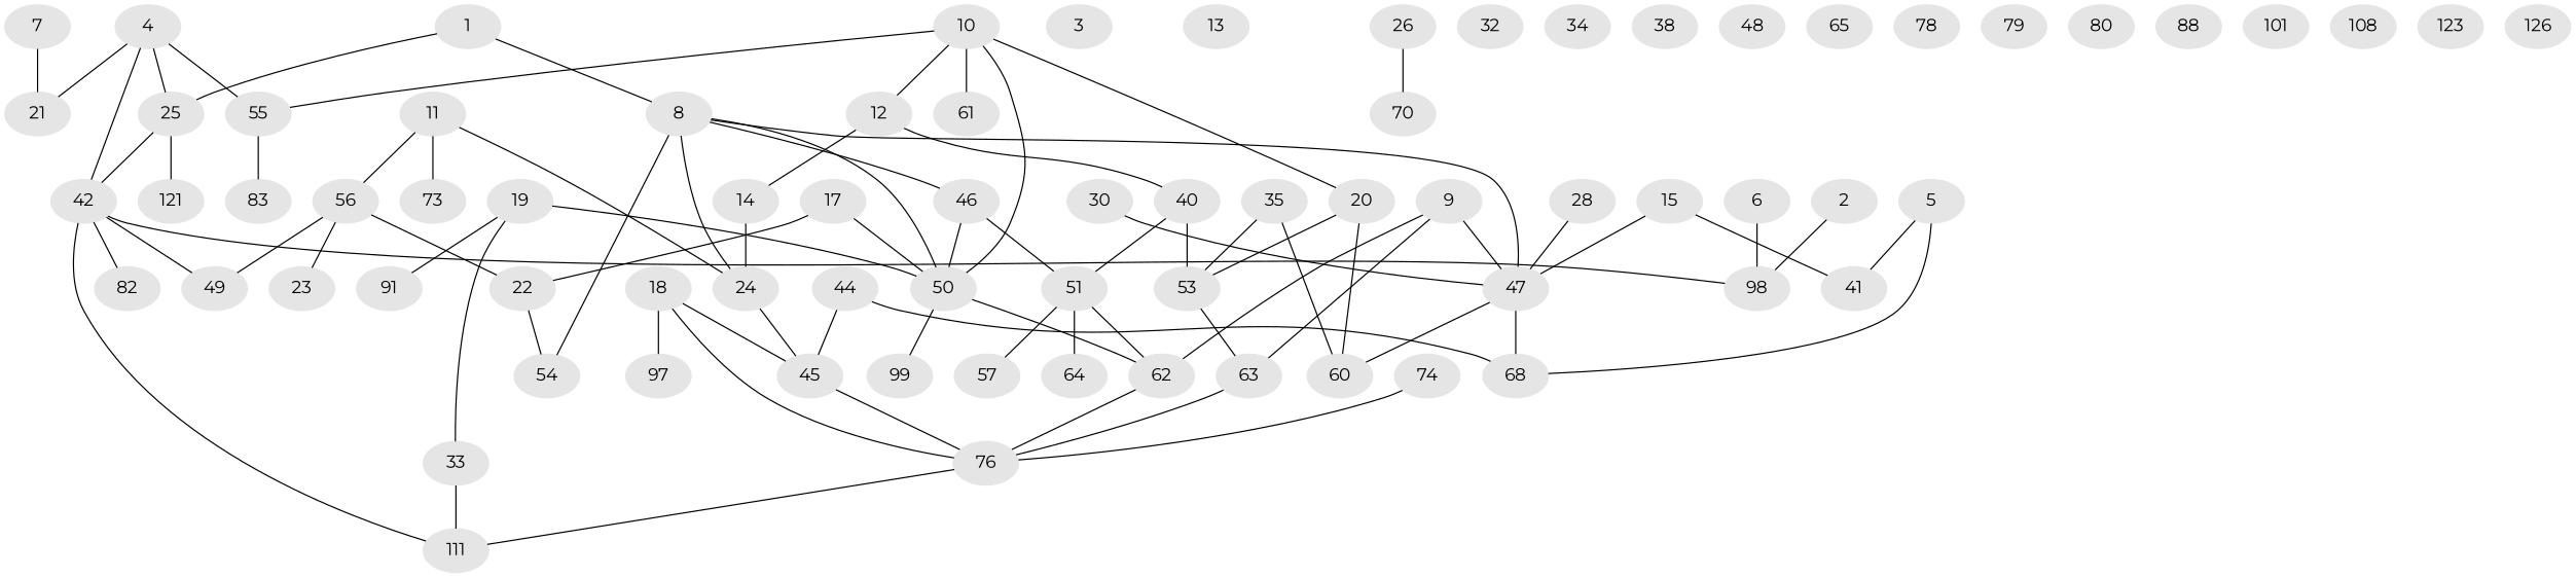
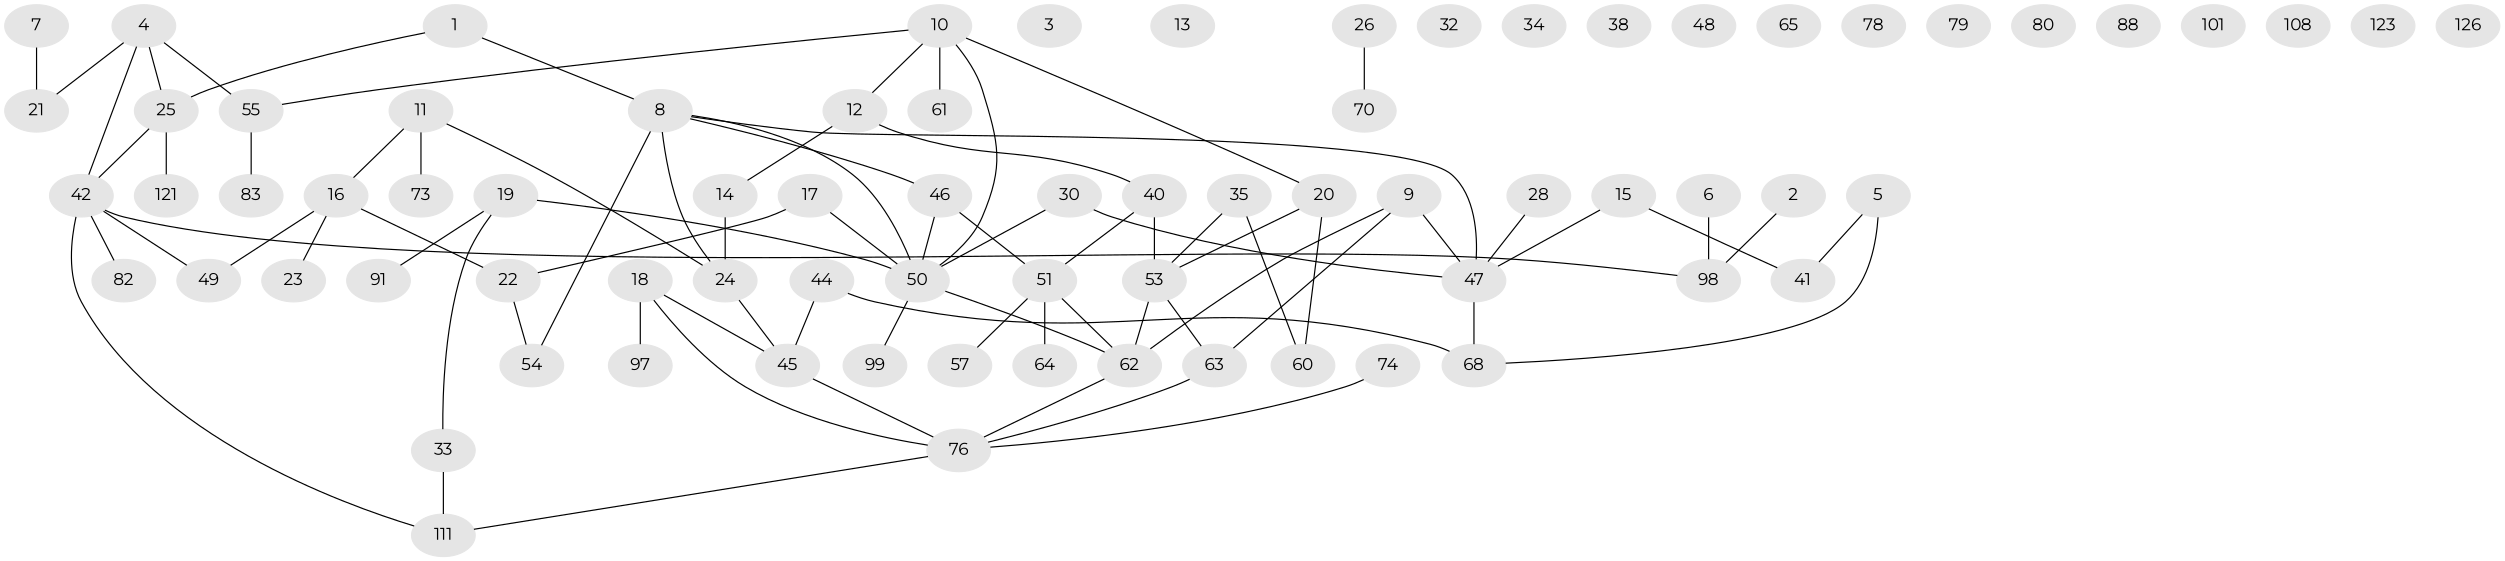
  graph {
    fontname=Montserrat
    node [color=gray90 fontname=Montserrat style=filled]
    edge [fontname=Montserrat]
    1 [super="+96+36"]
    8 [super="+72+69+52"]
    25 [super="+27"]
    24
    46
    47 [super="+71+58"]
    50 [super="+93"]
    54
    42 [super="+86"]
    121
    98 [super="+119+127"]
    2
    3
    4 [super="+87+66+59"]
    21
    55
    49
    111 [super="+124"]
    82
    83
    5
    41
    68
    6
    7
    45
    51 [super="+102+89"]
    60 [super="+122"]
    62
    99
    9 [super="+90"]
    63
    76 [super="+109"]
    10 [super="+95+37"]
    12 [super="+77"]
    n36 [label=20]
    61
    14 [super="+67"]
    40
    53 [super="+92+56"]
    11 [super="+129"]
-   16 [label=56]
+   16
    73 [super="+81"]
    22 [super="+39"]
    23
    13
    15 [super="+31"]
    17
    18 [super="+20"]
    97
    19
    33
    91
    70 [super="+100"]
    26
    28 [super="+107"]
    30 [super="+85+118"]
    32
    34
    35
    38
    57
    64
    44
    48
    65
    74
    78
    79
    n70 [label=80]
    88
    101
    108
    123
    126
    1 -- 8
    1 -- 25
    8 -- 24 [weight=2]
    8 -- 46
    8 -- 47
    8 -- 50
    8 -- 54
    25 -- 42
    25 -- 121
    24 -- 45
    46 -- 50
    46 -- 51
    47 -- 68
-   47 -- 60
    50 -- 62
    50 -- 99
    42 -- 98
    42 -- 49
    42 -- 111
    42 -- 82
    2 -- 98
    4 -- 25
    4 -- 42
    4 -- 21
    4 -- 55
    55 -- 83
    5 -- 41
    5 -- 68
    6 -- 98
    7 -- 21
    45 -- 76
    51 -- 62
    51 -- 57
    51 -- 64
    62 -- 76
    9 -- 47
    9 -- 62
    9 -- 63
    63 -- 76
    76 -- 111
    10 -- 50
    10 -- 55
    10 -- 12
    10 -- n36
    10 -- 61
    12 -- 14
    12 -- 40
    n36 -- 60
    n36 -- 53
    14 -- 24
    40 -- 51
    40 -- 53
+   53 -- 62
    53 -- 63
    11 -- 24
    11 -- 16
    11 -- 73
    16 -- 49
    16 -- 22
    16 -- 23
    22 -- 54
    15 -- 47
    15 -- 41
    17 -- 50
    17 -- 22
    18 -- 45
    18 -- 76
    18 -- 97
    19 -- 50
    19 -- 33
    19 -- 91
    33 -- 111
    26 -- 70
    28 -- 47 [weight=2]
    30 -- 47
+   30 -- 50
    35 -- 60
    35 -- 53
    44 -- 68
    44 -- 45
    74 -- 76
  }
